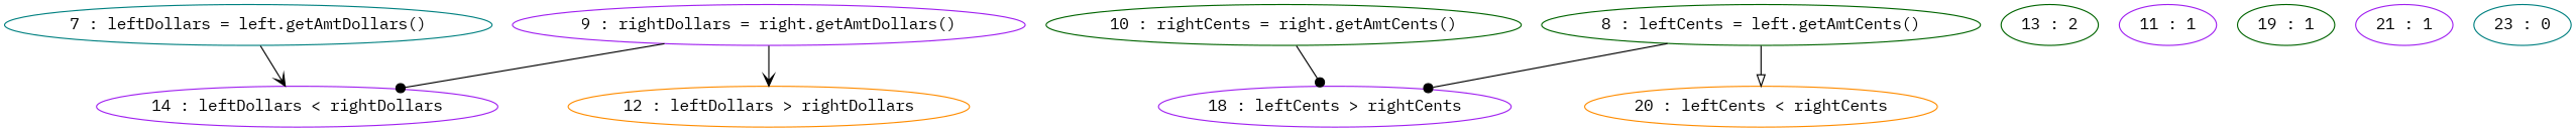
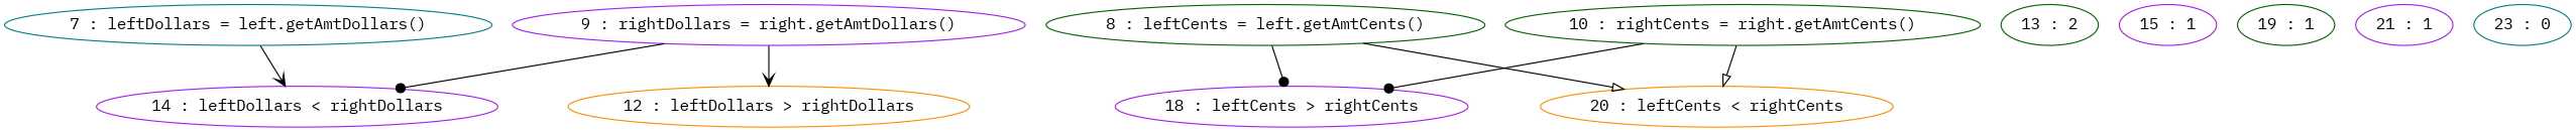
  digraph {
    fontname="IBM Plex Mono"
    node [color=purple fontname="IBM Plex Mono"]
    edge [arrowhead=dot fontname="IBM Plex Mono"]
    "7 : leftDollars = left.getAmtDollars()" [color=teal]
    "14 : leftDollars < rightDollars"
    "12 : leftDollars > rightDollars" [color=darkorange]
    "18 : leftCents > rightCents"
    "8 : leftCents = left.getAmtCents()" [color=darkgreen]
    "20 : leftCents < rightCents" [color=darkorange]
    "9 : rightDollars = right.getAmtDollars()"
    "10 : rightCents = right.getAmtCents()" [color=darkgreen]
    n9 [color=darkgreen label="13 : 2"]
-   "15 : 1" [label="11 : 1"]
+   "15 : 1"
    "19 : 1" [color=darkgreen]
    "21 : 1"
    "23 : 0" [color=teal]
    "7 : leftDollars = left.getAmtDollars()" -> "14 : leftDollars < rightDollars" [arrowhead=vee]
    "8 : leftCents = left.getAmtCents()" -> "18 : leftCents > rightCents"
    "8 : leftCents = left.getAmtCents()" -> "20 : leftCents < rightCents" [arrowhead=onormal]
    "9 : rightDollars = right.getAmtDollars()" -> "14 : leftDollars < rightDollars"
    "9 : rightDollars = right.getAmtDollars()" -> "12 : leftDollars > rightDollars" [arrowhead=vee]
    "10 : rightCents = right.getAmtCents()" -> "18 : leftCents > rightCents"
+   "10 : rightCents = right.getAmtCents()" -> "20 : leftCents < rightCents" [arrowhead=onormal]
  }
